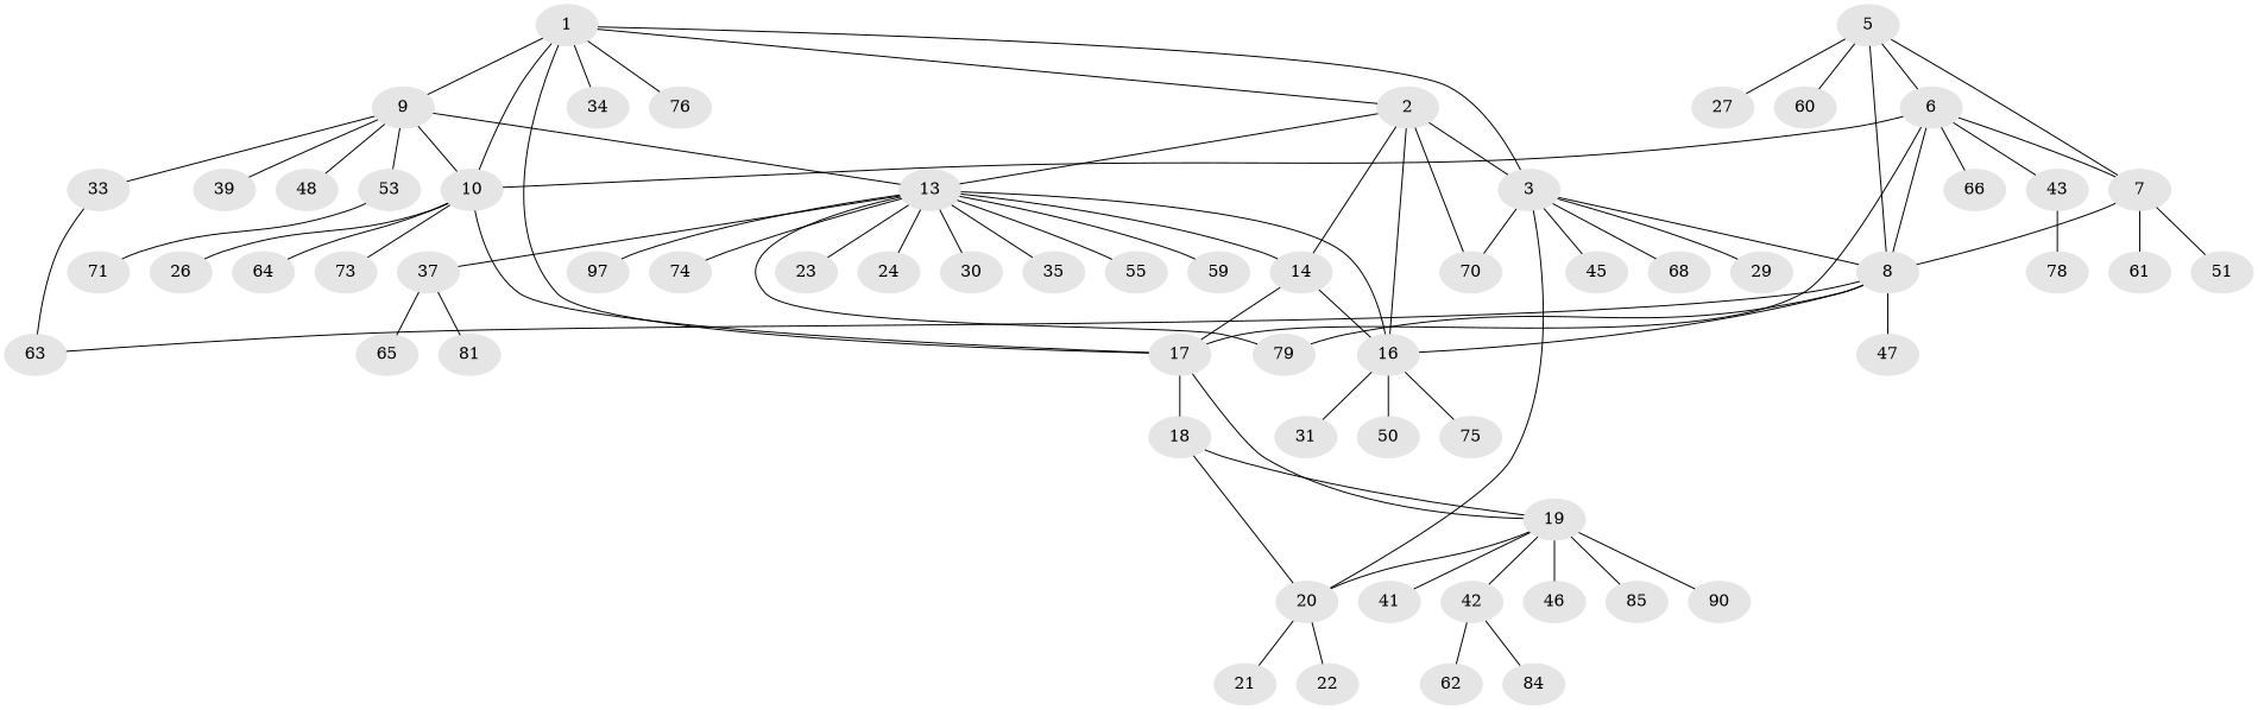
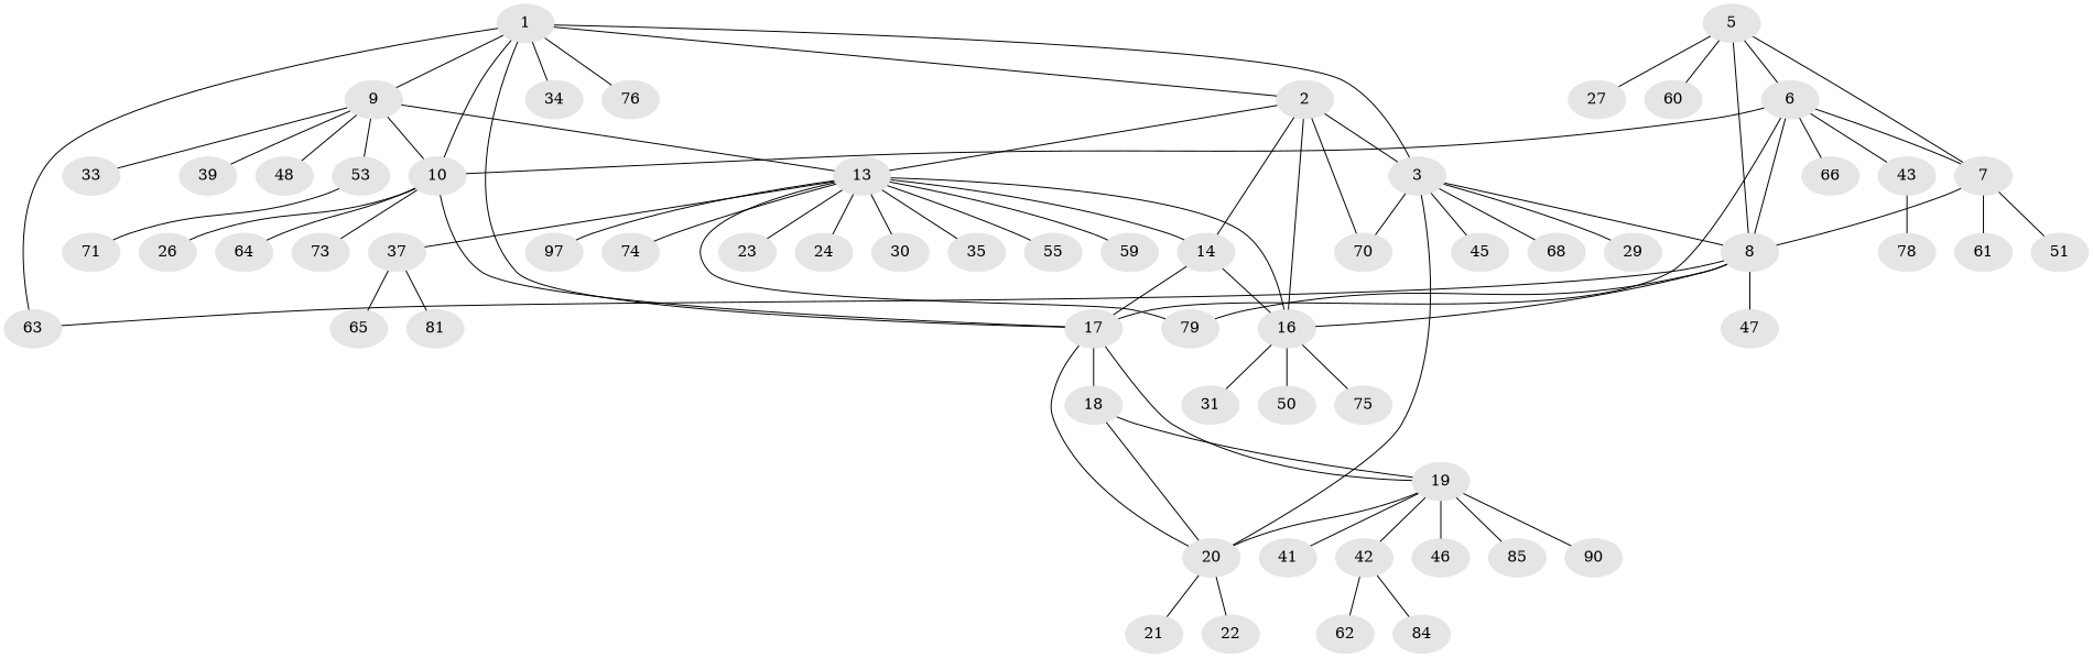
  graph {
    node [color=gray90 style=filled]
    1 [super="+11"]
    2 [super="+15"]
    3 [super="+4"]
    9 [super="+83"]
    10 [super="+12"]
    17 [super="+72"]
    34
    63
    76
    13 [super="+57"]
    14
    16 [super="+28"]
    70
    8 [super="+38"]
    20 [super="+52"]
    29
    45
    68
    33
    39 [super="+77"]
    48
    53
    26
    64
    73
    18
    19 [super="+32"]
    79
    23
    24
    30 [super="+54"]
    35
    37 [super="+44"]
    55
    59
    n36 [label=97 super="+69"]
    74
    31
    50
    75
    27 [super="+49"]
    47 [super="+82"]
    21
    22
    5 [super="+58"]
    6 [super="+25"]
    7 [super="+36"]
    60
    43 [super="+56"]
    66
    51
    61
    78
    71
    65 [super="+80"]
    81
    n57 [label=90]
    41
    42
    46
    85
    62
    84
    1 -- 2
    1 -- 3 [weight=2]
    1 -- 9
    1 -- 10 [weight=2]
    1 -- 17
    1 -- 34
-   33 -- 63
+   1 -- 63
    1 -- 76
    2 -- 3 [weight=2]
    2 -- 13
    2 -- 14
    2 -- 16
    2 -- 70
    3 -- 70
    3 -- 8
    3 -- 20
    3 -- 29
    3 -- 45
    3 -- 68
    9 -- 10 [weight=2]
    9 -- 13
    9 -- 33
    9 -- 39
    9 -- 48
    9 -- 53
    10 -- 17
    10 -- 26
    10 -- 64
    10 -- 73
+   17 -- 20
    17 -- 18
    17 -- 19
    13 -- 14
    13 -- 16
    13 -- 79
    13 -- 23
    13 -- 24
    13 -- 30
    13 -- 35
    13 -- 37
    13 -- 55
    13 -- 59
    13 -- n36
    13 -- 74
    14 -- 17
    14 -- 16
    16 -- 31
    16 -- 50
    16 -- 75
    8 -- 63
    8 -- 16
    8 -- 79
    8 -- 47
    20 -- 21
    20 -- 22
    53 -- 71
    18 -- 20
    18 -- 19
    19 -- 20
    19 -- n57
    19 -- 41
    19 -- 42
    19 -- 46
    19 -- 85
    37 -- 65
    37 -- 81
    5 -- 8
    5 -- 27
    5 -- 6
    5 -- 7
    5 -- 60
    6 -- 10
    6 -- 17
    6 -- 8
    6 -- 7
    6 -- 43
    6 -- 66
    7 -- 8
    7 -- 51
    7 -- 61
    43 -- 78
    42 -- 62
    42 -- 84
  }
